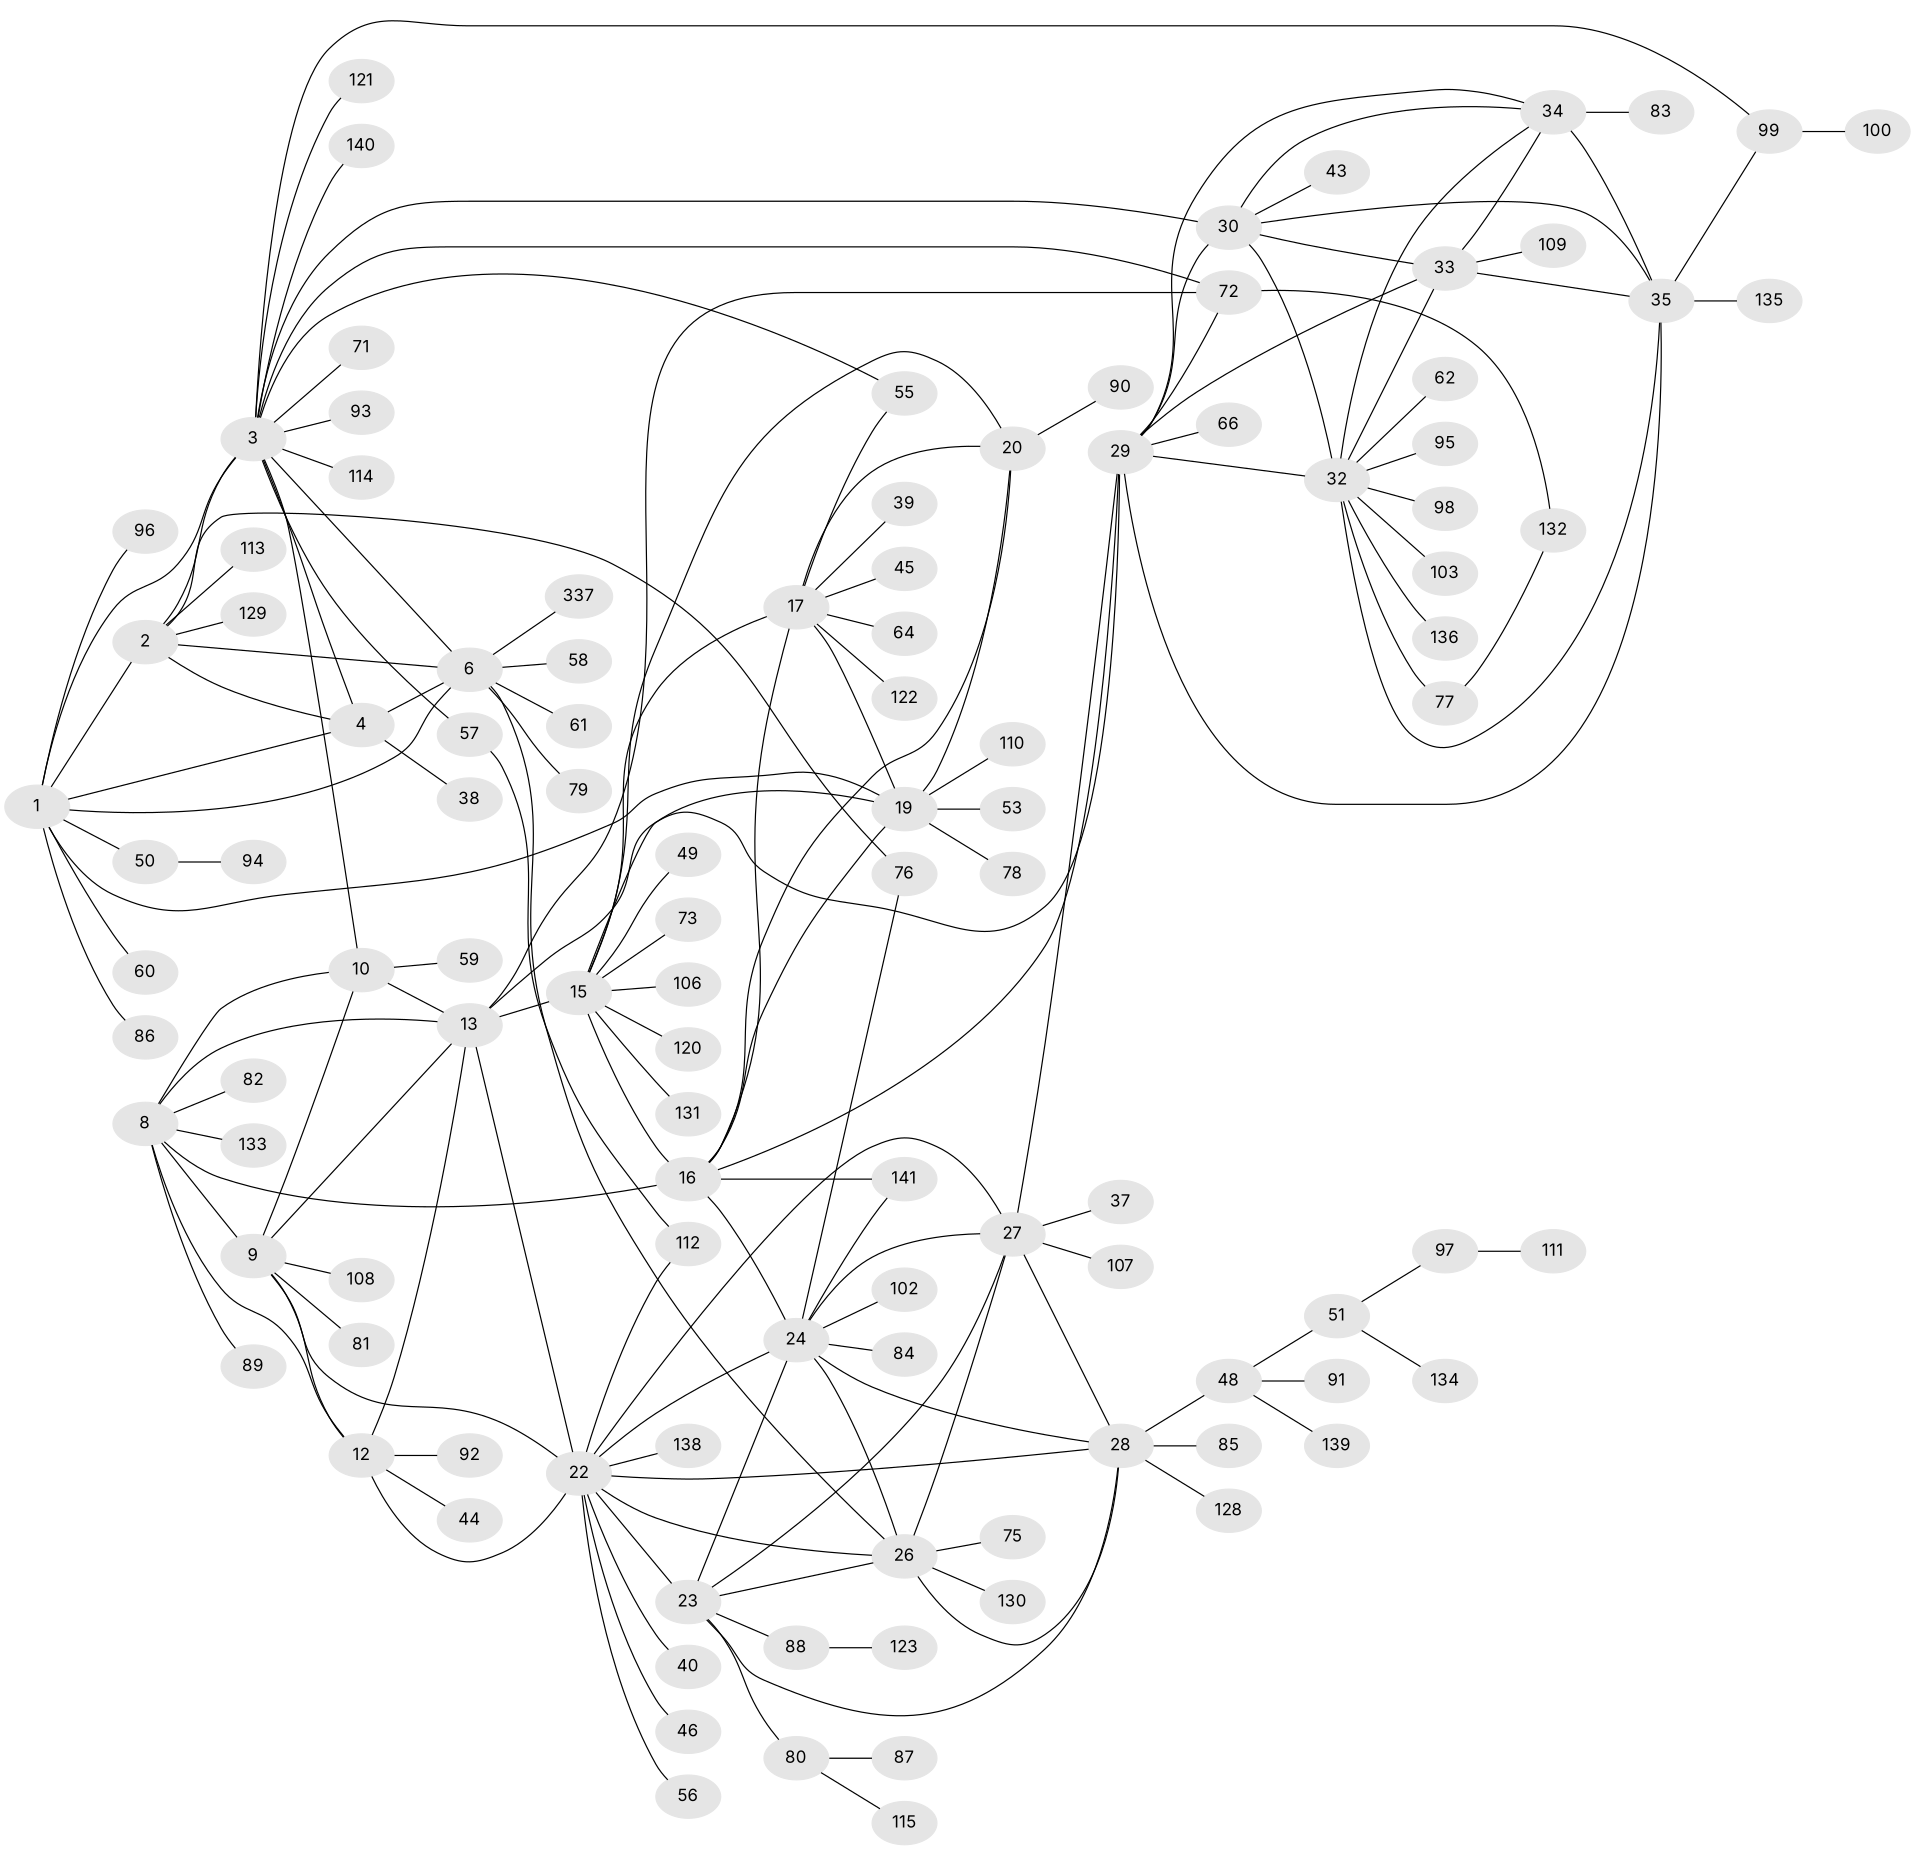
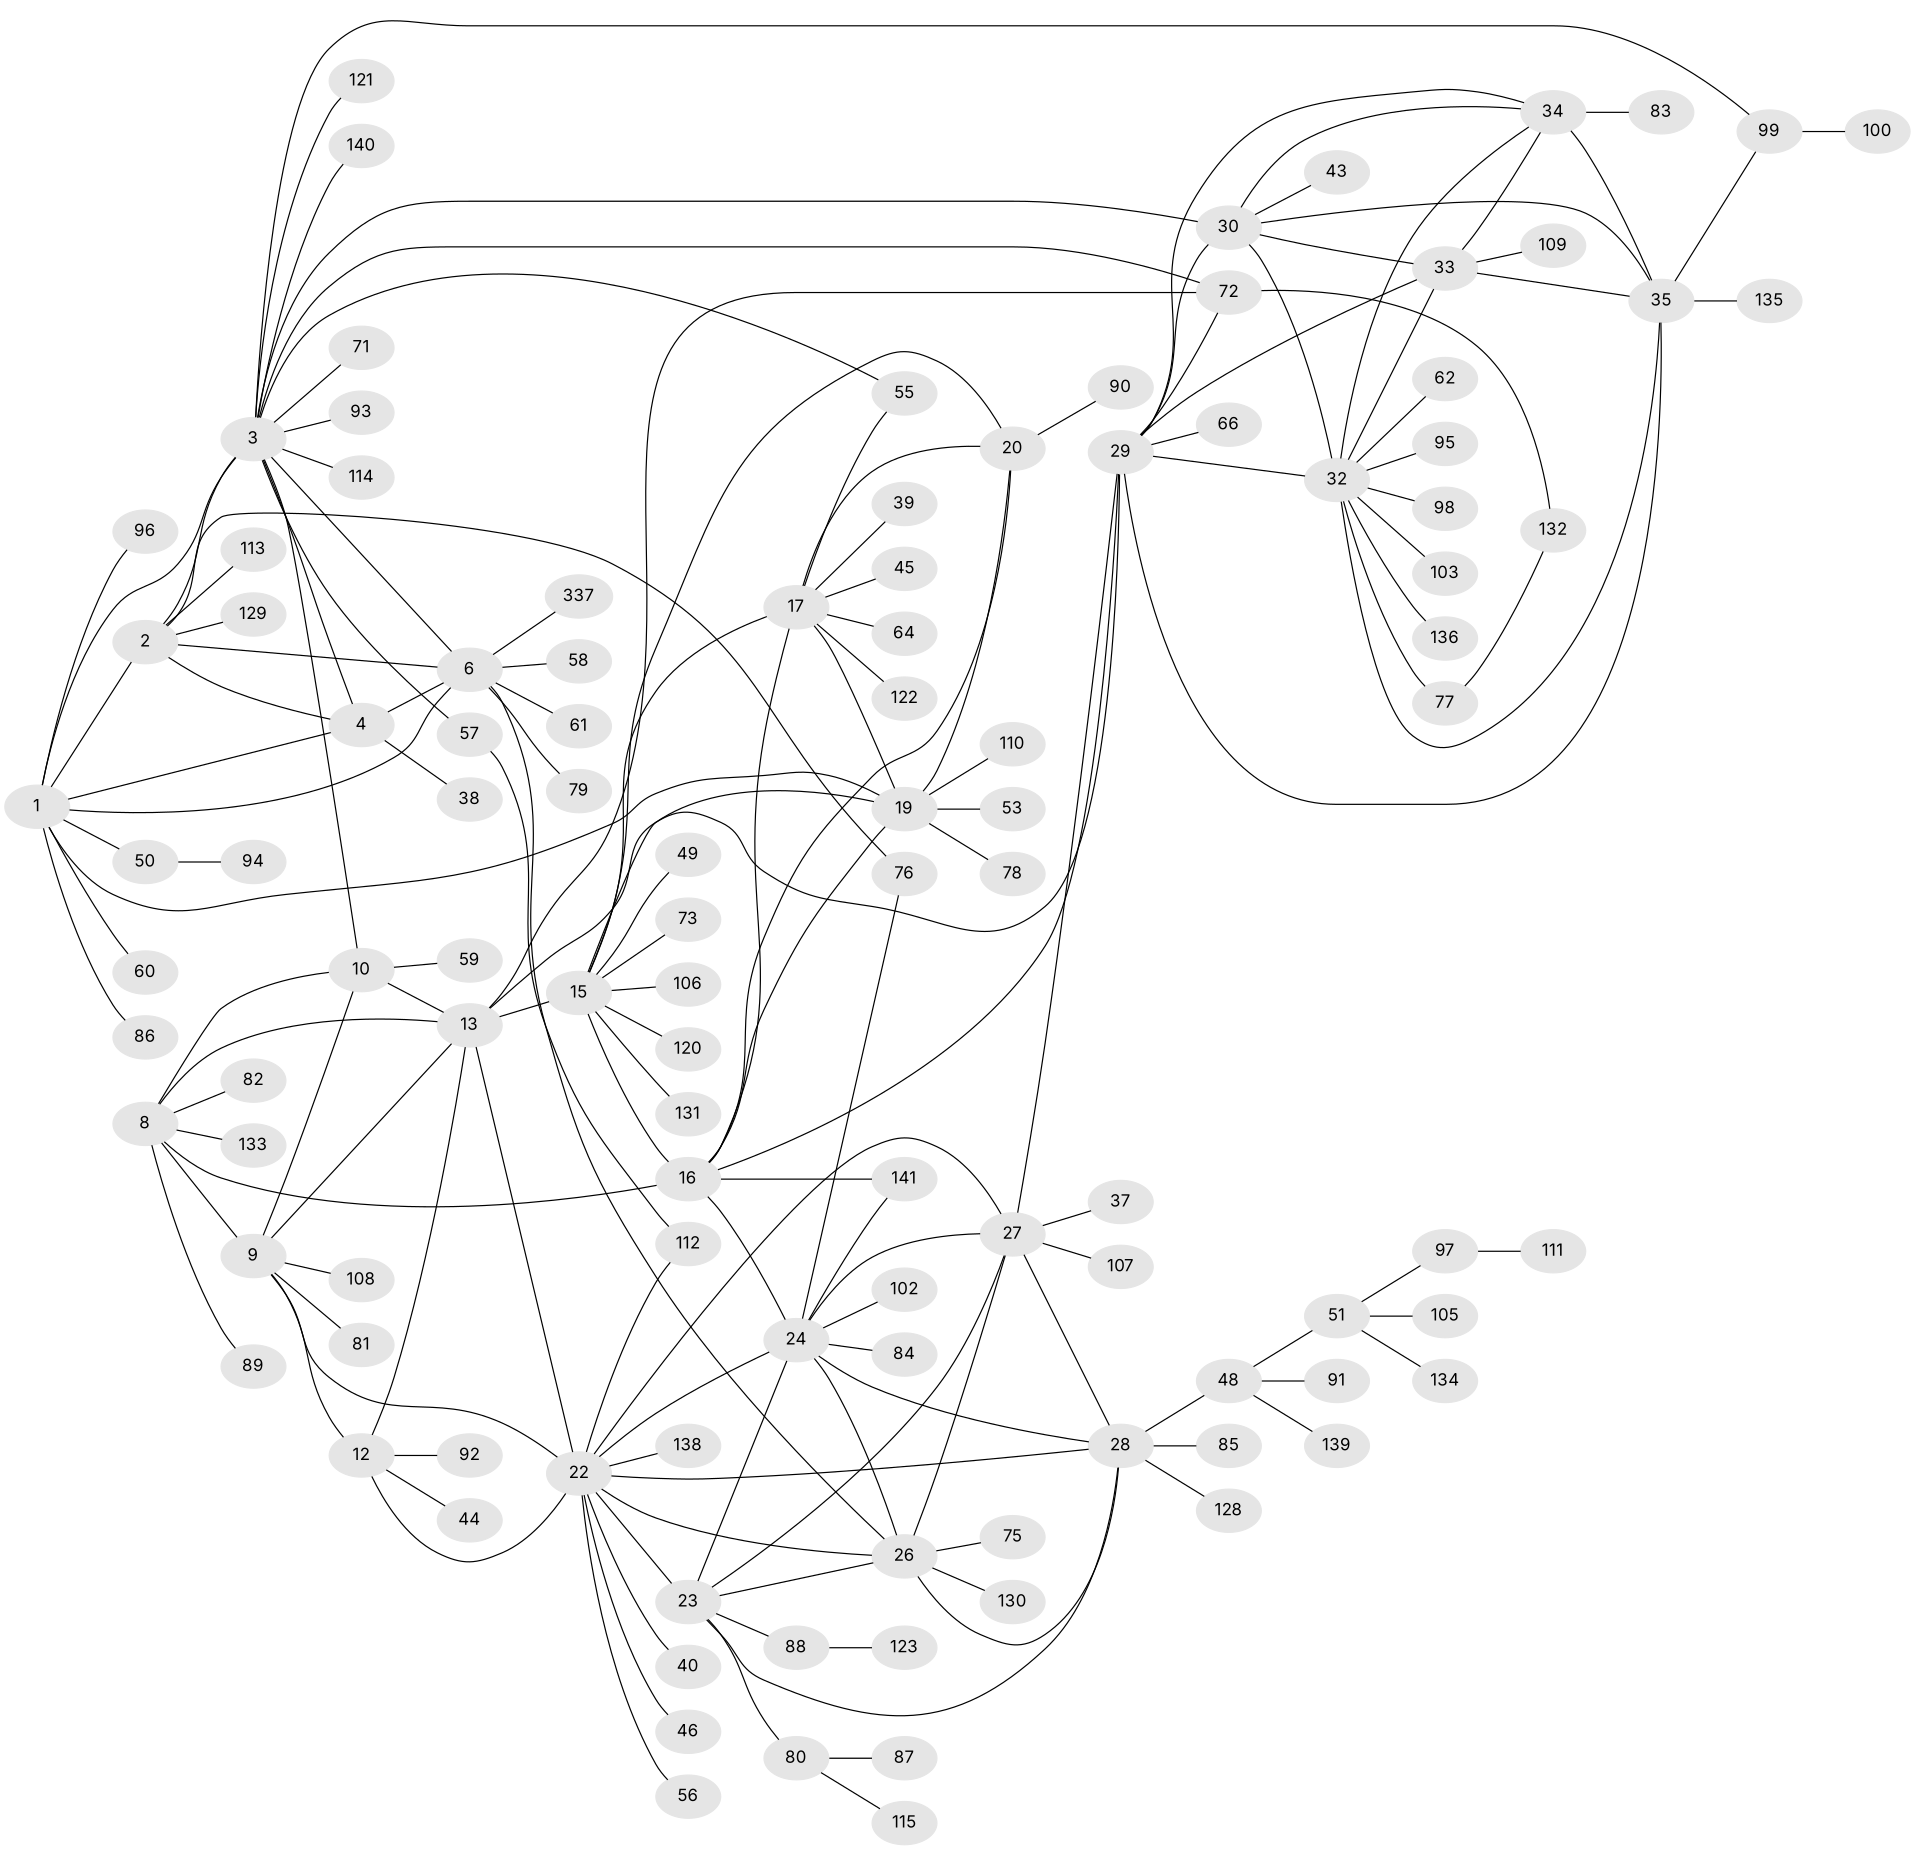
  graph {
    fontname=Inter
    rankdir=LR
    node [color=gray90 fontname=Inter style=filled]
    edge [fontname=Inter]
    1 [super="+125"]
    2 [super="+116"]
    3 [super="+5"]
    4 [super="+127"]
    6 [super="+7"]
    19 [super="+117"]
    50
    60
    86
    96
    76
    113
    129
    10 [super="+14"]
    30 [super="+67"]
    55
    57
    71
    72 [super="+126"]
    93
    99 [super="+118"]
    114
    121
    140
    38
    26 [super="+124"]
    58
    61
    79
    n30 [label=337]
    20 [super="+101"]
    53
    78
    110
    94
    13 [super="+47"]
    59
    32 [super="+65"]
    33 [super="+42"]
    34 [super="+89"]
    35 [super="+36"]
    43
    112
    132
    100
    27 [super="+70"]
    28 [super="+63"]
    75
    130
    8 [super="+11"]
    9 [super="+52"]
    12 [super="+68"]
    16 [super="+18"]
    n54 [label=89]
    82
    133
    22 [super="+74"]
    81
    108
    44
    92
    15 [super="+41"]
    29 [super="+31"]
    17 [super="+21"]
    24 [super="+25"]
    141
    23 [super="+54"]
    40
    46
    56
    138
    49
    73
    106
    120
    131
    66
    39
    45
    64
    122
    90
    84
    102
    80 [super="+119"]
    88
    37
    107
    48
    85
    128
    87
    115
    123
    51
    91
    139
    62 [super="+104"]
    77
    95
    98
    103
    136
    109
    83
    135
    97
+   105
    134
    111
    1 -- 2
    1 -- 3 [weight=2]
    1 -- 4
    1 -- 6 [weight=2]
    1 -- 19
    1 -- 50
    1 -- 60
    1 -- 86
    1 -- 96
    2 -- 3 [weight=2]
    2 -- 4
    2 -- 6 [weight=2]
    2 -- 76
    2 -- 113
    2 -- 129
    3 -- 4 [weight=2]
    3 -- 6 [weight=4]
    3 -- 10
    3 -- 30
    3 -- 55
    3 -- 57
    3 -- 71
    3 -- 72
    3 -- 93
    3 -- 99
    3 -- 114
    3 -- 121
    3 -- 140
    4 -- 6 [weight=2]
    4 -- 38
    6 -- 26
    6 -- 58
    6 -- 61
    6 -- 79
    6 -- n30
    19 -- 20
    19 -- 53
    19 -- 78
    19 -- 110
    50 -- 94
    10 -- 13 [weight=2]
    10 -- 59
    30 -- 32
    30 -- 33
    30 -- 34
    30 -- 35
    30 -- 43
    57 -- 112
    72 -- 132
    99 -- 100
    26 -- 27
    26 -- 28
    26 -- 75
    26 -- 130
    20 -- 90
    13 -- 72
    13 -- 22
    13 -- 15
    13 -- 29
    32 -- 33
    32 -- 34
    32 -- 35
    32 -- 62
    32 -- 77
    32 -- 95
    32 -- 98
    32 -- 103
    32 -- 136
    33 -- 34
    33 -- 35
    33 -- 109
    34 -- 35
    34 -- 83
    35 -- 99
    35 -- 135
    27 -- 28
    27 -- 29
    27 -- 37
    27 -- 107
    28 -- 48
    28 -- 85
    28 -- 128
    8 -- 10 [weight=4]
    8 -- 13 [weight=2]
    8 -- 9 [weight=2]
-   8 -- 12 [weight=2]
    8 -- 16
    8 -- n54
    8 -- 82
    8 -- 133
    9 -- 10 [weight=2]
    9 -- 13
    9 -- 12
    9 -- 22
    9 -- 81
    9 -- 108
    12 -- 13
    12 -- 22
    12 -- 44
    12 -- 92
    16 -- 19 [weight=2]
    16 -- 20 [weight=2]
    16 -- 29
    16 -- 17 [weight=4]
    16 -- 24
    16 -- 141
    22 -- 26
    22 -- 112
    22 -- 27
    22 -- 28
    22 -- 24 [weight=2]
    22 -- 23
    22 -- 40
    22 -- 46
    22 -- 56
    22 -- 138
    15 -- 19
    15 -- 20
    15 -- 16 [weight=2]
    15 -- 17 [weight=2]
    15 -- 49
    15 -- 73
    15 -- 106
    15 -- 120
    15 -- 131
    29 -- 30 [weight=2]
    29 -- 72
    29 -- 32 [weight=2]
    29 -- 33 [weight=2]
    29 -- 34 [weight=2]
    29 -- 35 [weight=2]
    29 -- 66
    17 -- 19 [weight=2]
    17 -- 55
    17 -- 20 [weight=2]
    17 -- 39
    17 -- 45
    17 -- 64
    17 -- 122
    24 -- 76
    24 -- 26 [weight=2]
    24 -- 27 [weight=2]
    24 -- 28 [weight=2]
    24 -- 141
    24 -- 84
    24 -- 102
    23 -- 26
    23 -- 27
    23 -- 28
    23 -- 24 [weight=2]
    23 -- 80
    23 -- 88
    80 -- 87
    80 -- 115
    88 -- 123
    48 -- 51
    48 -- 91
    48 -- 139
    51 -- 97
+   51 -- 105
    51 -- 134
    77 -- 132
    97 -- 111
  }
